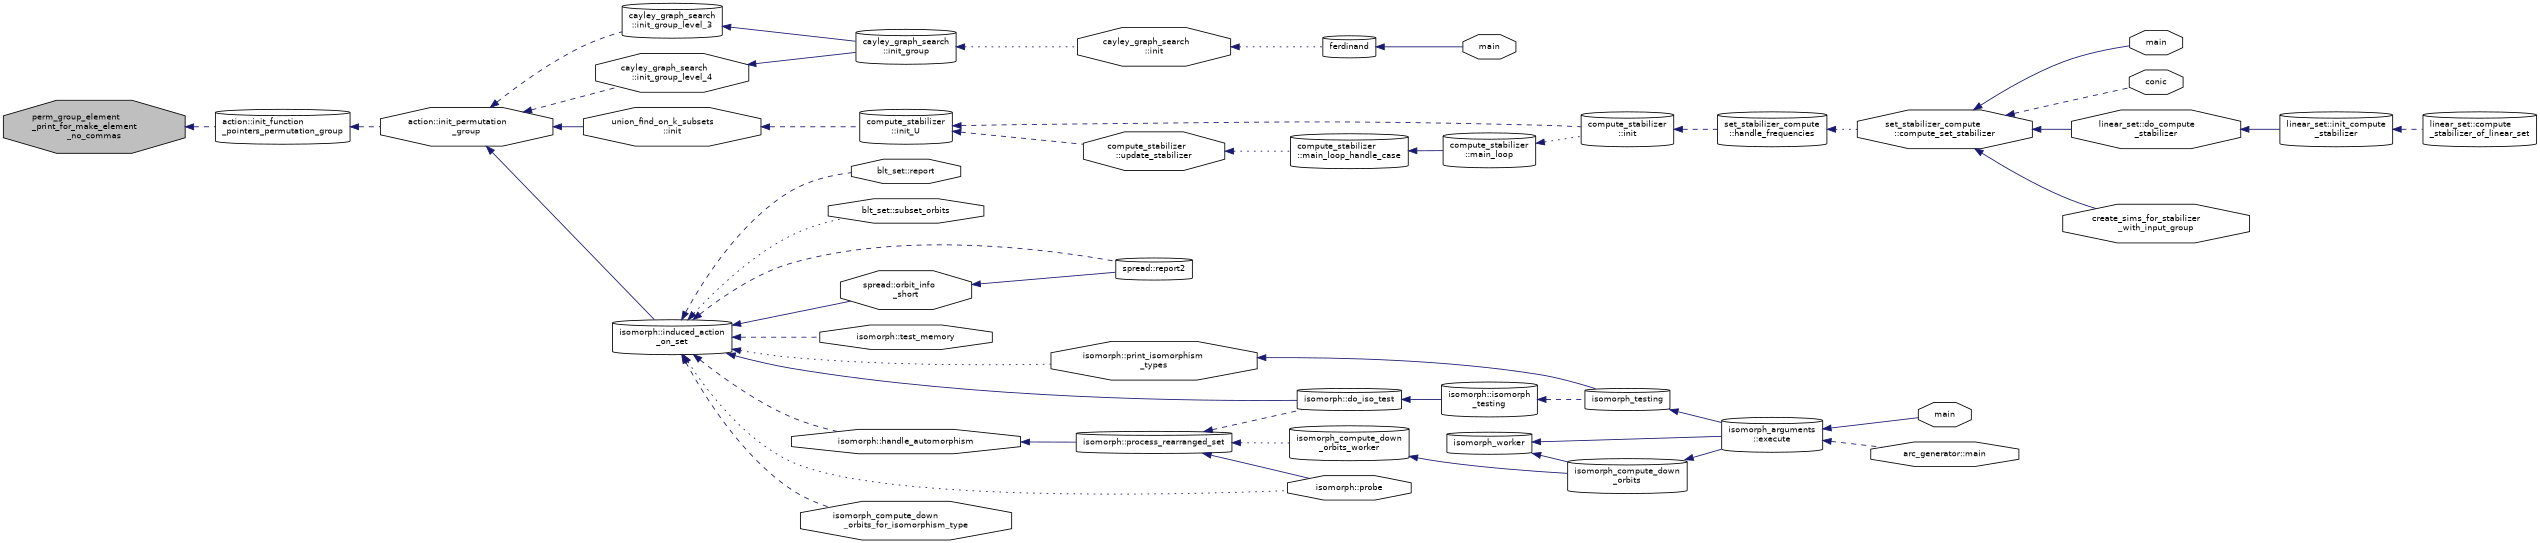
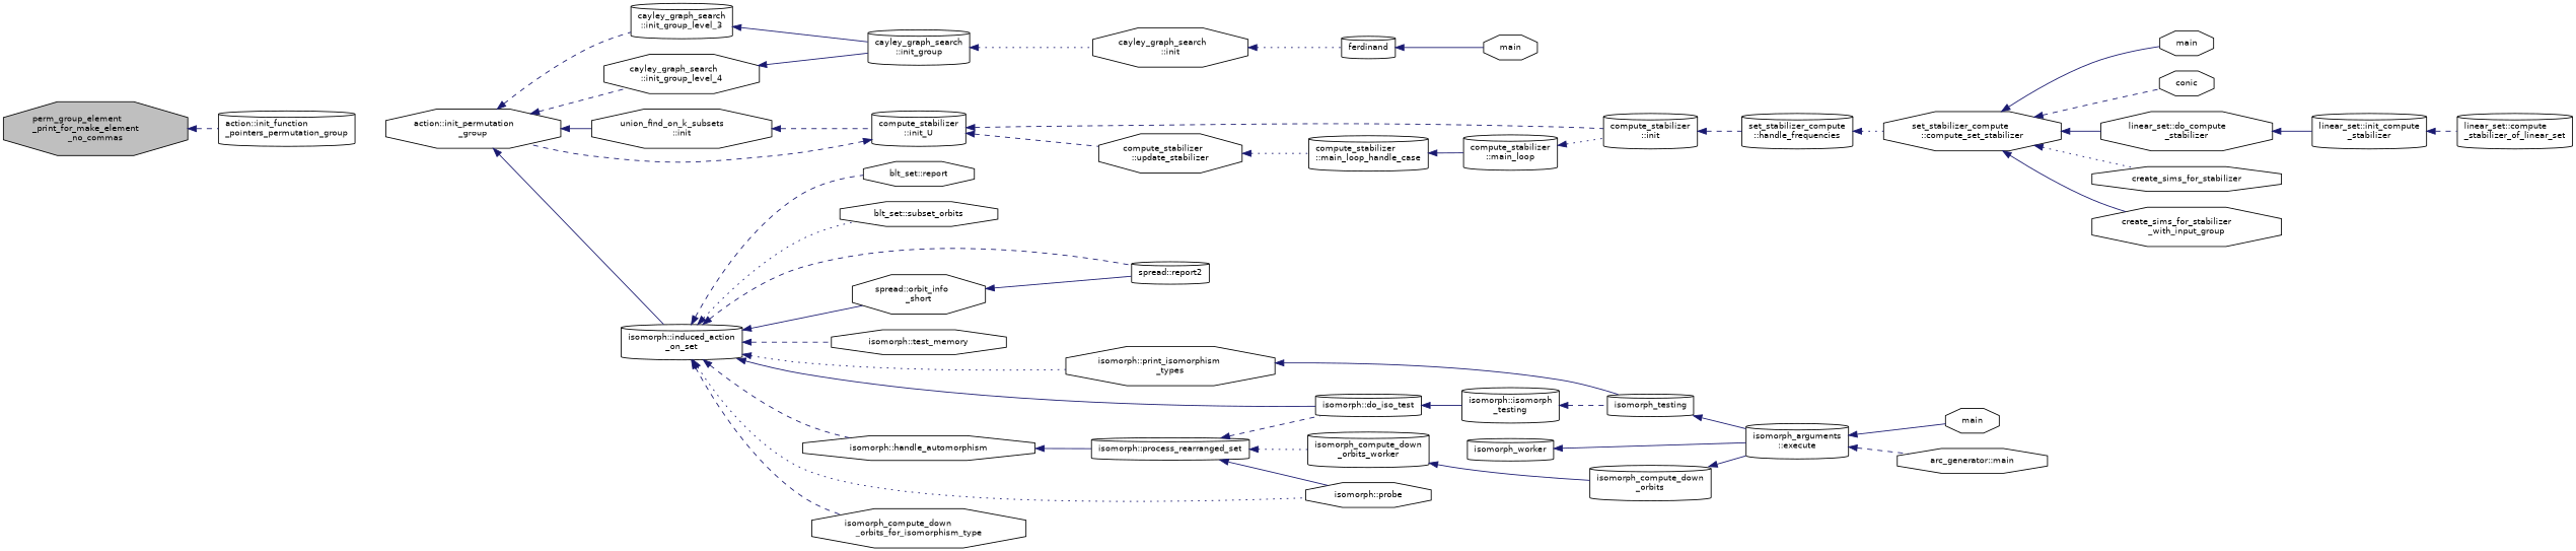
  digraph {
    rankdir=LR
    node [color=black fillcolor=white fontname=Helvetica fontsize=10 shape=octagon style=filled]
    edge [color=midnightblue dir=back fontname=Helvetica fontsize=10 labelfontname=Helvetica labelfontsize=10 style=solid]
    n1 [fillcolor=grey75 fontcolor=black height=0.2 label="perm_group_element\l_print_for_make_element\l_no_commas" width=0.4]
    n2 [height=0.2 label="action::init_function\l_pointers_permutation_group" shape=cylinder width=0.4]
    n3 [height=0.2 label="action::init_permutation\l_group" width=0.4]
    n4 [height=0.2 label="cayley_graph_search\l::init_group_level_3" shape=cylinder width=0.4]
    n5 [height=0.2 label="cayley_graph_search\l::init_group_level_4" width=0.4]
    n6 [height=0.2 label="union_find_on_k_subsets\l::init" width=0.4]
    n7 [height=0.2 label="isomorph::induced_action\l_on_set" shape=cylinder width=0.4]
    n8 [height=0.2 label="cayley_graph_search\l::init_group" shape=cylinder width=0.4]
    n9 [height=0.2 label="compute_stabilizer\l::init_U" shape=cylinder width=0.4]
    n10 [height=0.2 label="blt_set::report" width=0.4]
    n11 [height=0.2 label="blt_set::subset_orbits" width=0.4]
    n12 [height=0.2 label="spread::report2" shape=cylinder width=0.4]
    n13 [height=0.2 label="spread::orbit_info\l_short" width=0.4]
    n14 [height=0.2 label="isomorph::test_memory" width=0.4]
    n15 [height=0.2 label="isomorph::print_isomorphism\l_types" width=0.4]
    n16 [height=0.2 label="isomorph_compute_down\l_orbits_for_isomorphism_type" width=0.4]
    n17 [height=0.2 label="isomorph::probe" width=0.4]
    n18 [height=0.2 label="isomorph::do_iso_test" shape=cylinder width=0.4]
    n19 [height=0.2 label="isomorph::handle_automorphism" width=0.4]
    n20 [height=0.2 label="cayley_graph_search\l::init" width=0.4]
    n21 [height=0.2 label=ferdinand shape=cylinder width=0.4]
    n22 [height=0.2 label=main width=0.4]
    n23 [height=0.2 label="compute_stabilizer\l::init" shape=cylinder width=0.4]
    n24 [height=0.2 label="compute_stabilizer\l::update_stabilizer" width=0.4]
    n25 [height=0.2 label="set_stabilizer_compute\l::handle_frequencies" shape=cylinder width=0.4]
    n26 [height=0.2 label="compute_stabilizer\l::main_loop_handle_case" shape=cylinder width=0.4]
    n27 [height=0.2 label="set_stabilizer_compute\l::compute_set_stabilizer" width=0.4]
    n28 [height=0.2 label=main width=0.4]
    n29 [height=0.2 label=conic width=0.4]
    n30 [height=0.2 label="linear_set::do_compute\l_stabilizer" width=0.4]
+   n31 [height=0.2 label=create_sims_for_stabilizer width=0.4]
    n32 [height=0.2 label="create_sims_for_stabilizer\l_with_input_group" width=0.4]
    n33 [height=0.2 label="linear_set::init_compute\l_stabilizer" shape=cylinder width=0.4]
    n34 [height=0.2 label="linear_set::compute\l_stabilizer_of_linear_set" shape=cylinder width=0.4]
    n35 [height=0.2 label="compute_stabilizer\l::main_loop" shape=cylinder width=0.4]
    n36 [height=0.2 label=isomorph_testing shape=cylinder width=0.4]
    n37 [height=0.2 label="isomorph::isomorph\l_testing" shape=cylinder width=0.4]
    n38 [height=0.2 label="isomorph::process_rearranged_set" shape=cylinder width=0.4]
    n39 [height=0.2 label="isomorph_arguments\l::execute" shape=cylinder width=0.4]
    n40 [height=0.2 label=isomorph_worker shape=cylinder width=0.4]
    n41 [height=0.2 label="isomorph_compute_down\l_orbits" shape=cylinder width=0.4]
    n42 [height=0.2 label=main width=0.4]
    n43 [height=0.2 label="arc_generator::main" width=0.4]
    n44 [height=0.2 label="isomorph_compute_down\l_orbits_worker" shape=cylinder width=0.4]
    n1 -> n2 [style=dashed]
-   n2 -> n3 [style=dashed]
+   n9 -> n3 [style=dashed]
    n3 -> n4 [style=dashed]
    n3 -> n5 [style=dashed]
    n3 -> n6
    n3 -> n7
    n4 -> n8
    n5 -> n8
    n6 -> n9 [style=dashed]
    n7 -> n10 [style=dashed]
    n7 -> n11 [style=dotted]
    n7 -> n12 [style=dashed]
    n7 -> n13
    n7 -> n14 [style=dashed]
    n7 -> n15 [style=dotted]
    n7 -> n16 [style=dashed]
    n7 -> n17 [style=dotted]
    n7 -> n18
    n7 -> n19 [style=dashed]
    n8 -> n20 [style=dotted]
    n9 -> n23 [style=dashed]
    n9 -> n24 [style=dashed]
    n13 -> n12
    n15 -> n36
    n18 -> n37
    n19 -> n38
    n20 -> n21 [style=dotted]
    n21 -> n22
    n23 -> n25 [style=dashed]
    n24 -> n26 [style=dotted]
    n25 -> n27 [style=dotted]
    n26 -> n35
    n27 -> n28
    n27 -> n29 [style=dashed]
    n27 -> n30
+   n27 -> n31 [style=dotted]
    n27 -> n32
    n30 -> n33
    n33 -> n34 [style=dashed]
    n35 -> n23 [style=dotted]
    n36 -> n39
    n37 -> n36 [style=dashed]
    n38 -> n17
    n38 -> n18 [style=dashed]
    n38 -> n44 [style=dotted]
    n39 -> n42
    n39 -> n43 [style=dashed]
    n40 -> n39
-   n40 -> n41
    n41 -> n39
    n44 -> n41
  }
